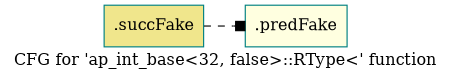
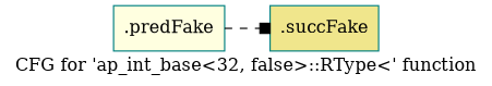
  digraph {
    label="CFG for 'ap_int_base\<32, false\>::RType\<' function"
    rankdir=LR
    node [shape=record style=filled color=teal]
    n1 [label="{.predFake}" fillcolor=lightyellow]
    n2 [filename="/mnt/xilinx/Vitis_HLS/2021.2/include/ap_int_base.h" label="{.succFake}" linenumber=1658 fillcolor=khaki]
-   n2 -> n1 [execusionnum=512 filename="/mnt/xilinx/Vitis_HLS/2021.2/include/ap_int_base.h" style=dashed arrowhead=box]
+   n1 -> n2 [execusionnum=512 filename="/mnt/xilinx/Vitis_HLS/2021.2/include/ap_int_base.h" style=dashed arrowhead=box]
  }
